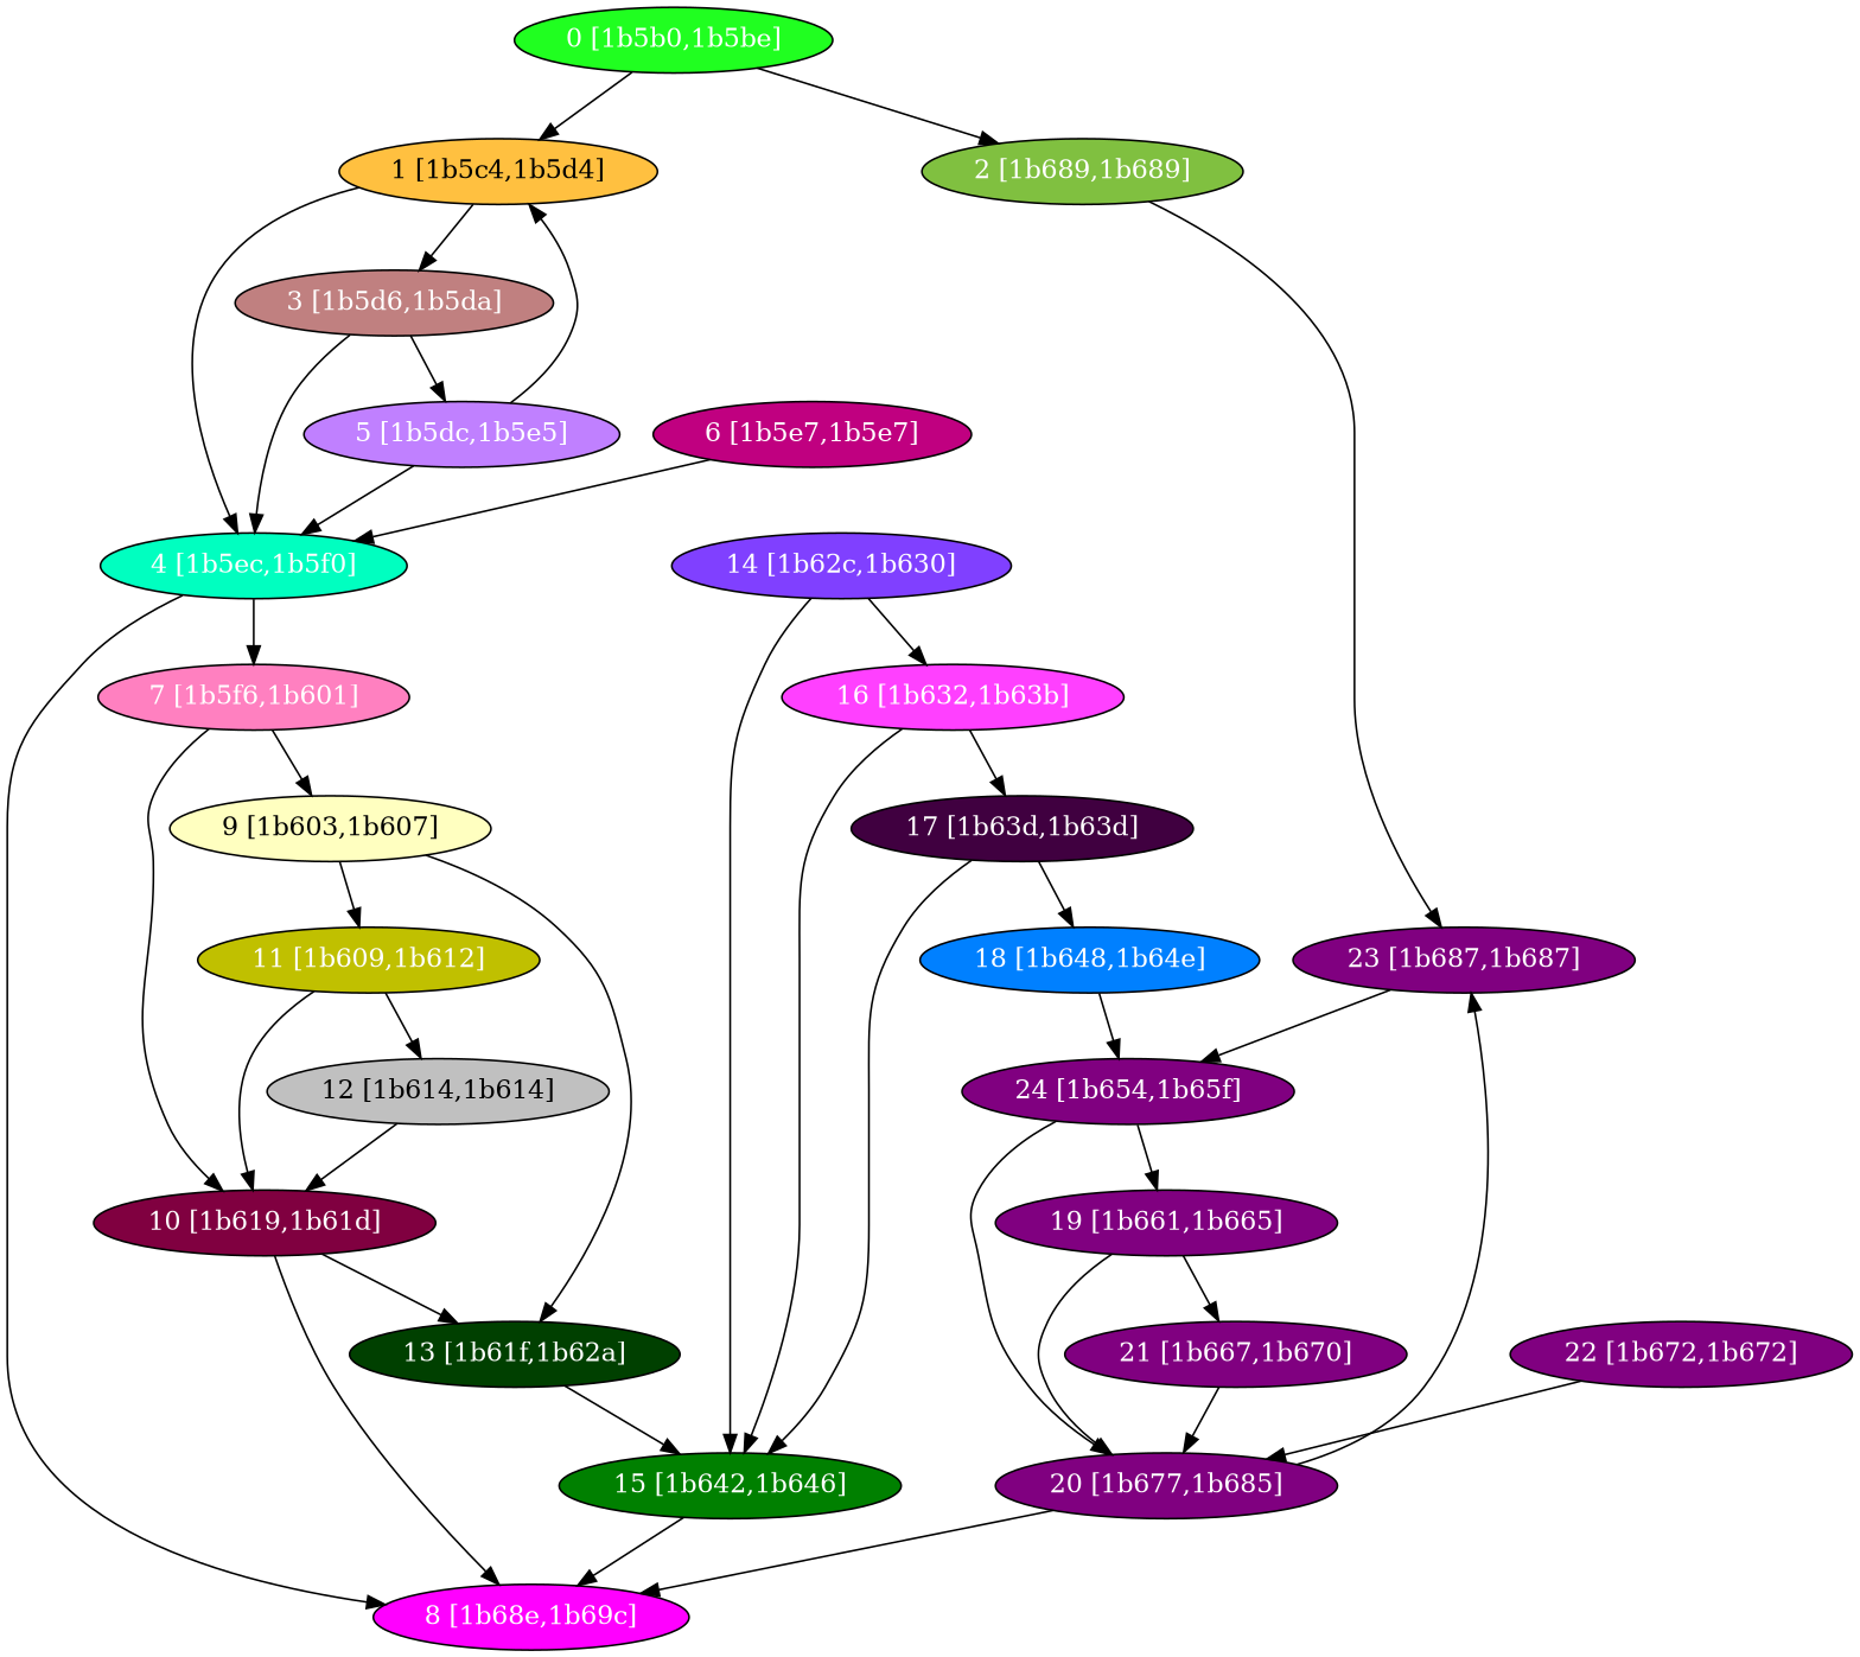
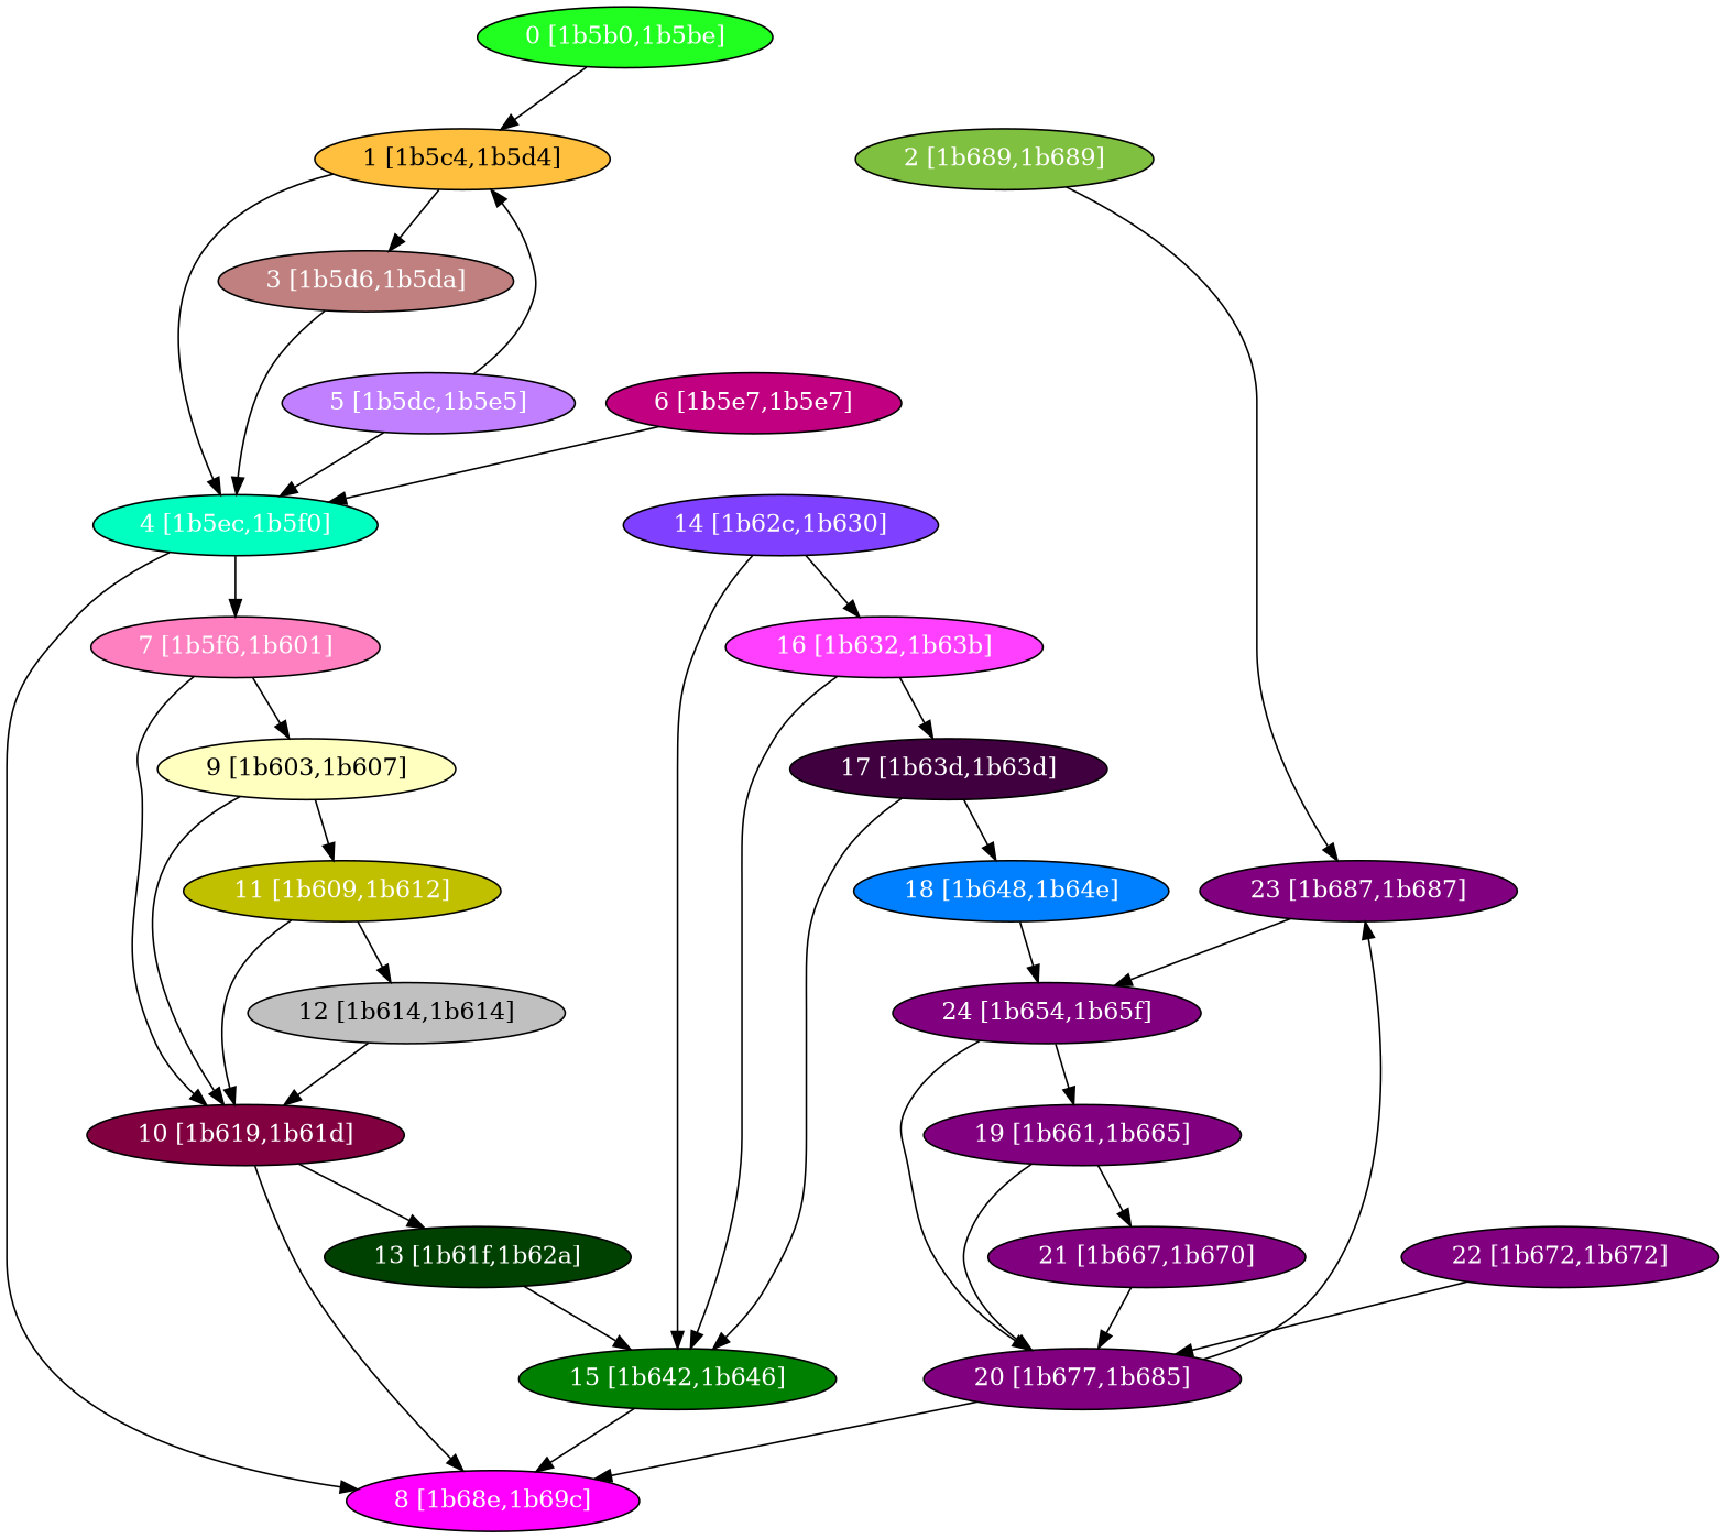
  digraph {
    node [fillcolor="#800080" fontcolor="#ffffff" shape=oval style=filled]
    n1 [fillcolor="#20FF20" label="0 [1b5b0,1b5be]"]
    n2 [fillcolor="#FFC040" fontcolor="#000000" label="1 [1b5c4,1b5d4]"]
    n3 [fillcolor="#80C040" label="2 [1b689,1b689]"]
    n4 [fillcolor="#C08080" label="3 [1b5d6,1b5da]"]
    n5 [fillcolor="#00FFC0" label="4 [1b5ec,1b5f0]"]
    n6 [label="23 [1b687,1b687]"]
    n7 [fillcolor="#C080FF" label="5 [1b5dc,1b5e5]"]
    n8 [fillcolor="#FF00FF" label="8 [1b68e,1b69c]"]
    n9 [fillcolor="#FF80C0" label="7 [1b5f6,1b601]"]
    n10 [fillcolor="#FFFFC0" fontcolor="#000000" label="9 [1b603,1b607]"]
    n11 [fillcolor="#800040" label="10 [1b619,1b61d]"]
    n12 [fillcolor="#C00080" label="6 [1b5e7,1b5e7]"]
    n13 [fillcolor="#C0C000" label="11 [1b609,1b612]"]
    n14 [fillcolor="#004000" label="13 [1b61f,1b62a]"]
    n15 [fillcolor="#C0C0C0" fontcolor="#000000" label="12 [1b614,1b614]"]
    n16 [fillcolor="#008000" label="15 [1b642,1b646]"]
    n17 [fillcolor="#8040FF" label="14 [1b62c,1b630]"]
    n18 [fillcolor="#FF40FF" label="16 [1b632,1b63b]"]
    n19 [fillcolor="#400040" label="17 [1b63d,1b63d]"]
    n20 [fillcolor="#0080FF" label="18 [1b648,1b64e]"]
    n21 [label="24 [1b654,1b65f]"]
    n22 [label="19 [1b661,1b665]"]
    n23 [label="20 [1b677,1b685]"]
    n24 [label="21 [1b667,1b670]"]
    n25 [label="22 [1b672,1b672]"]
    n1 -> n2
-   n1 -> n3
    n2 -> n4
    n2 -> n5
    n3 -> n6
    n4 -> n5
-   n4 -> n7
    n5 -> n8
    n5 -> n9
    n6 -> n21
    n7 -> n2
    n7 -> n5
    n9 -> n10
    n9 -> n11
-   n10 -> n14
+   n10 -> n11
    n10 -> n13
    n11 -> n8
    n11 -> n14
    n12 -> n5
    n13 -> n11
    n13 -> n15
    n14 -> n16
    n15 -> n11
    n16 -> n8
    n17 -> n16
    n17 -> n18
    n18 -> n16
    n18 -> n19
    n19 -> n16
    n19 -> n20
    n20 -> n21
    n21 -> n22
    n21 -> n23
    n22 -> n23
    n22 -> n24
    n23 -> n6
    n23 -> n8
    n24 -> n23
    n25 -> n23
  }
